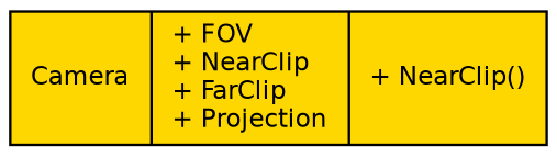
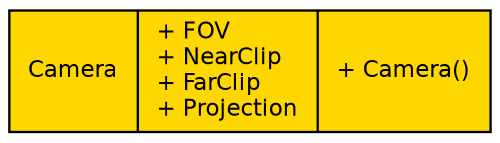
  digraph {
    rankdir=LR
-   n1 [color=black fillcolor=gold fontcolor=black fontname=Helvetica fontsize=10 height=0.2 label="{Camera\n|+ FOV\l+ NearClip\l+ FarClip\l+ Projection\l|+ NearClip()\l}" shape=record style=filled width=0.4]
+   n1 [color=black fillcolor=gold fontcolor=black fontname=Helvetica fontsize=10 height=0.2 label="{Camera\n|+ FOV\l+ NearClip\l+ FarClip\l+ Projection\l|+ Camera()\l}" shape=record style=filled width=0.4]
  }
